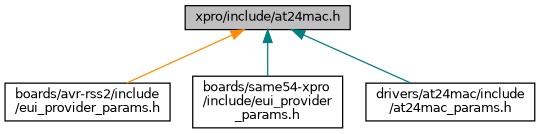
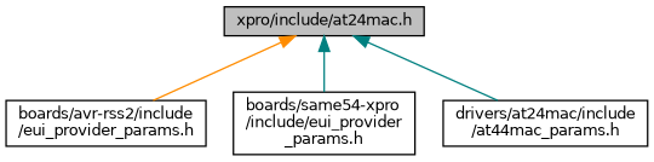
  digraph {
    node [color=black fillcolor=white fontname=Helvetica fontsize=10 shape=record style=filled]
    edge [color=teal dir=back fontname=Helvetica fontsize=10 labelfontname=Helvetica labelfontsize=10 style=solid]
    n1 [fillcolor=grey75 fontcolor=black height=0.2 label="xpro/include/at24mac.h" width=0.4]
    n2 [height=0.2 label="boards/avr-rss2/include\l/eui_provider_params.h" width=0.4]
    n3 [height=0.2 label="boards/same54-xpro\l/include/eui_provider\l_params.h" width=0.4]
-   n4 [height=0.2 label="drivers/at24mac/include\l/at24mac_params.h" width=0.4]
+   n4 [height=0.2 label="drivers/at24mac/include\l/at44mac_params.h" width=0.4]
    n1 -> n2 [color=darkorange]
    n1 -> n3
    n1 -> n4
  }
